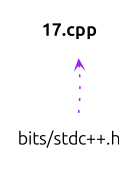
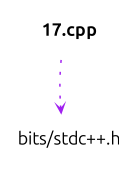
  digraph {
    node [fontname=Ubuntu fontsize=12 shape=plaintext]
    n1 [label=<<b>17.cpp</b>>]
    n2 [color=grey75 label="bits/stdc++.h" style=filled fillcolor=white]
-   n2 -> n1 [arrowhead=open arrowsize=0.5 arrowtail=open color=purple fontname=Ubuntu labelfontsize=10 style=dotted]
+   n1 -> n2 [arrowhead=open arrowsize=0.5 arrowtail=open color=purple fontname=Ubuntu labelfontsize=10 style=dotted]
  }
